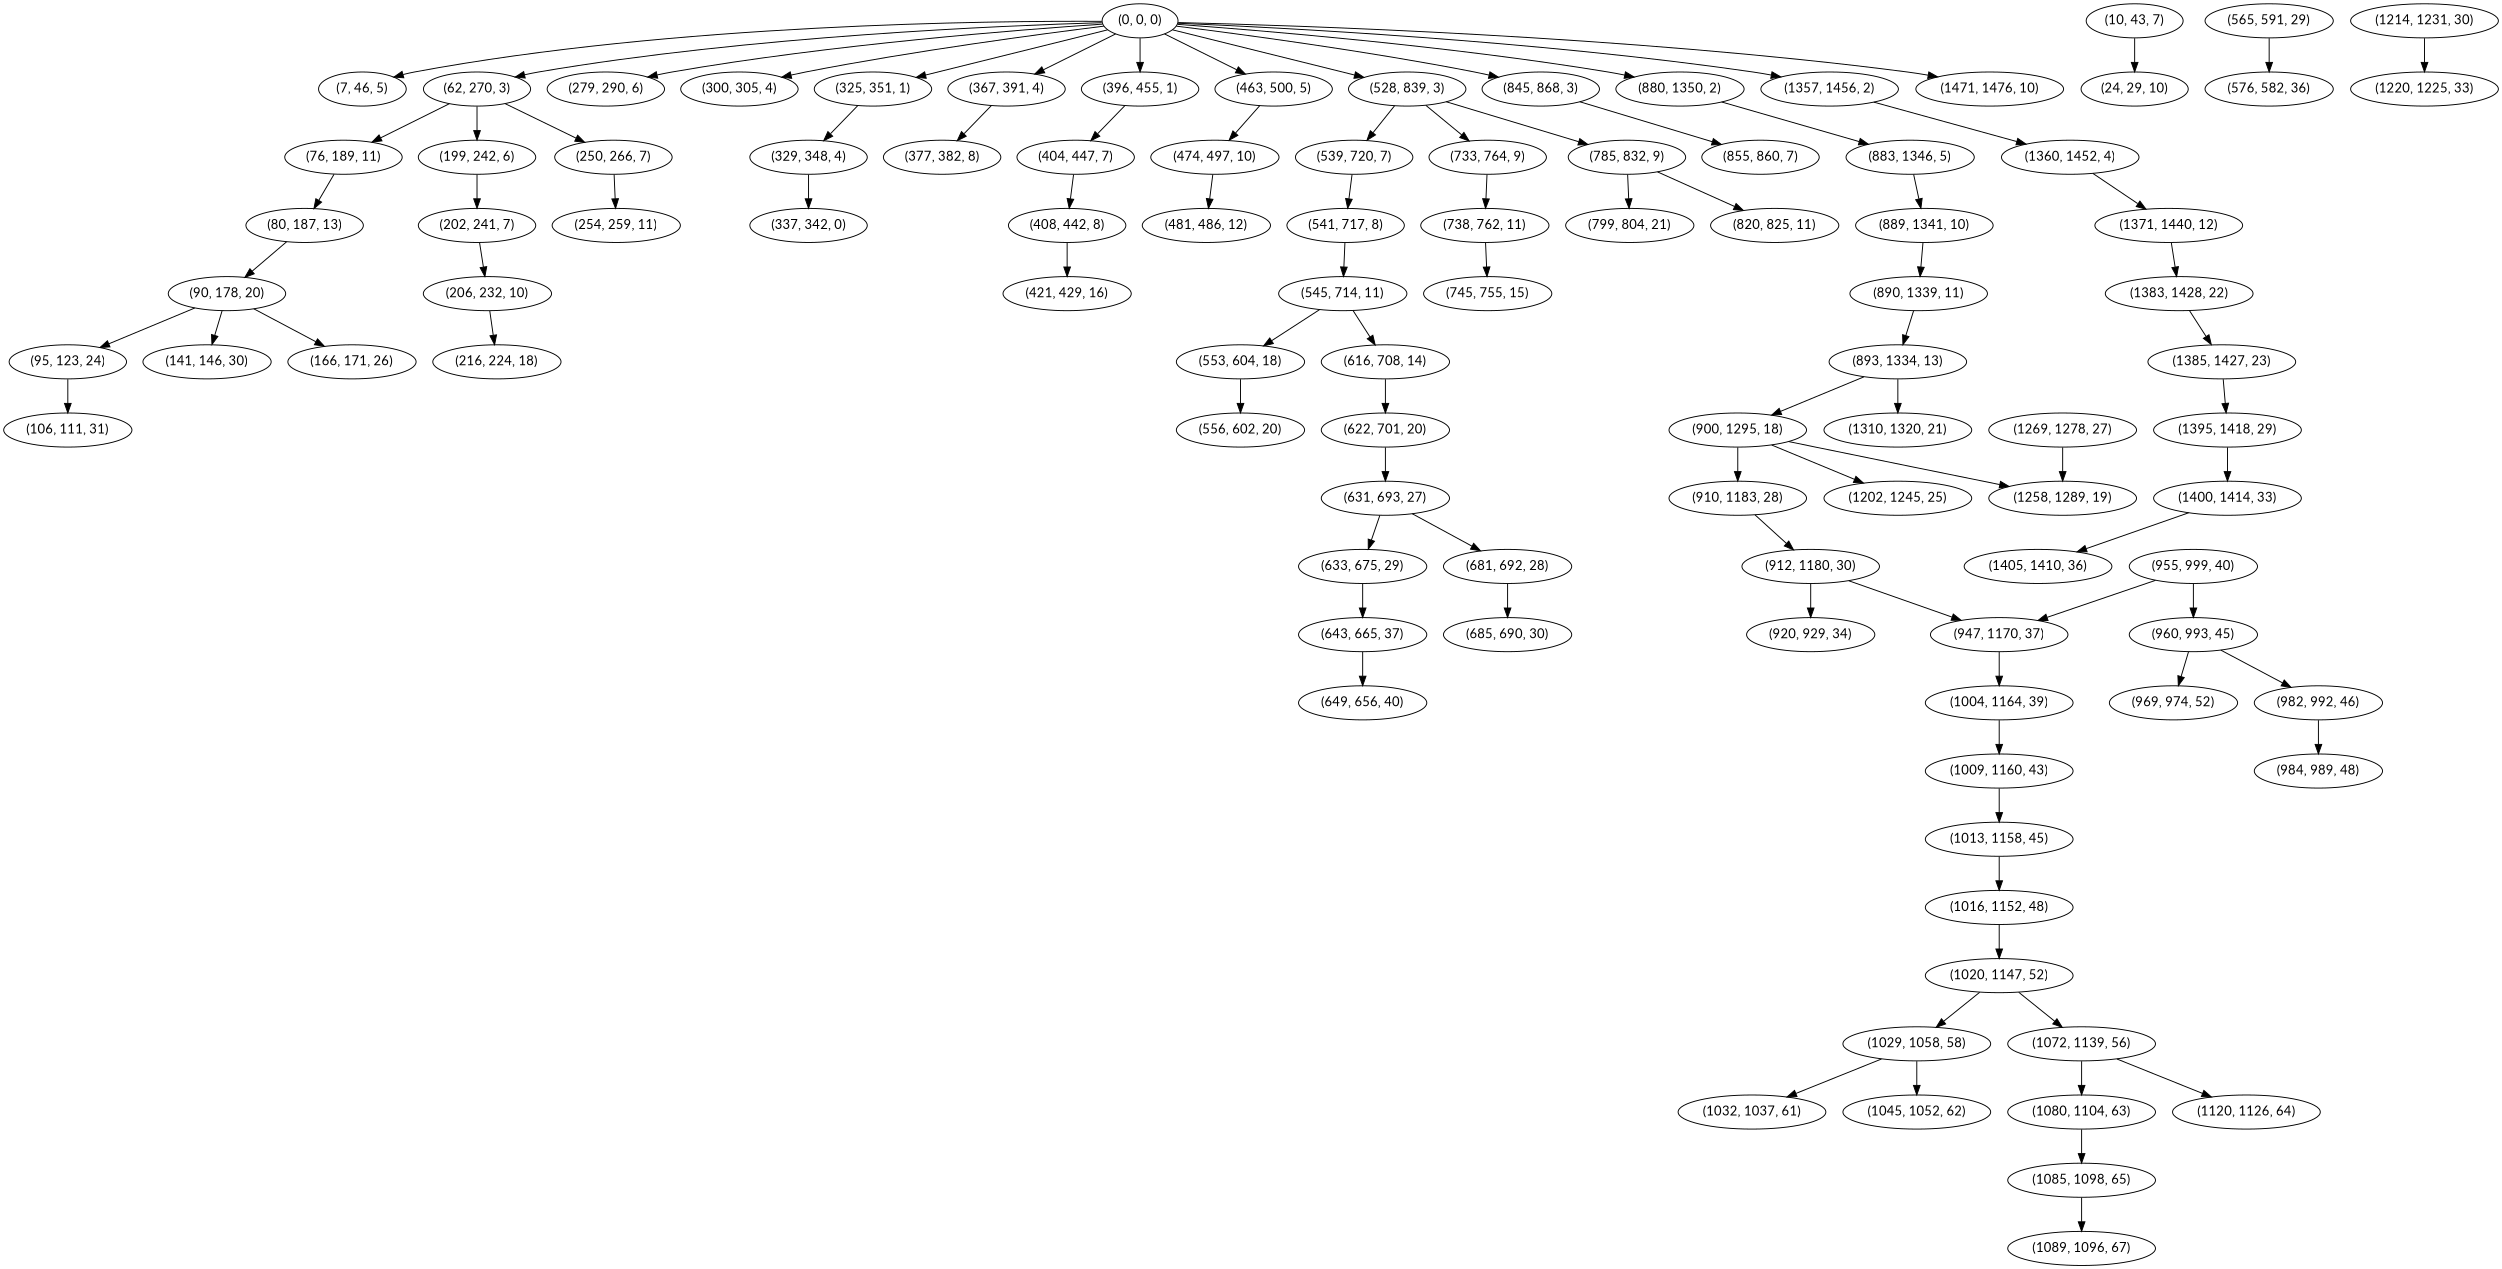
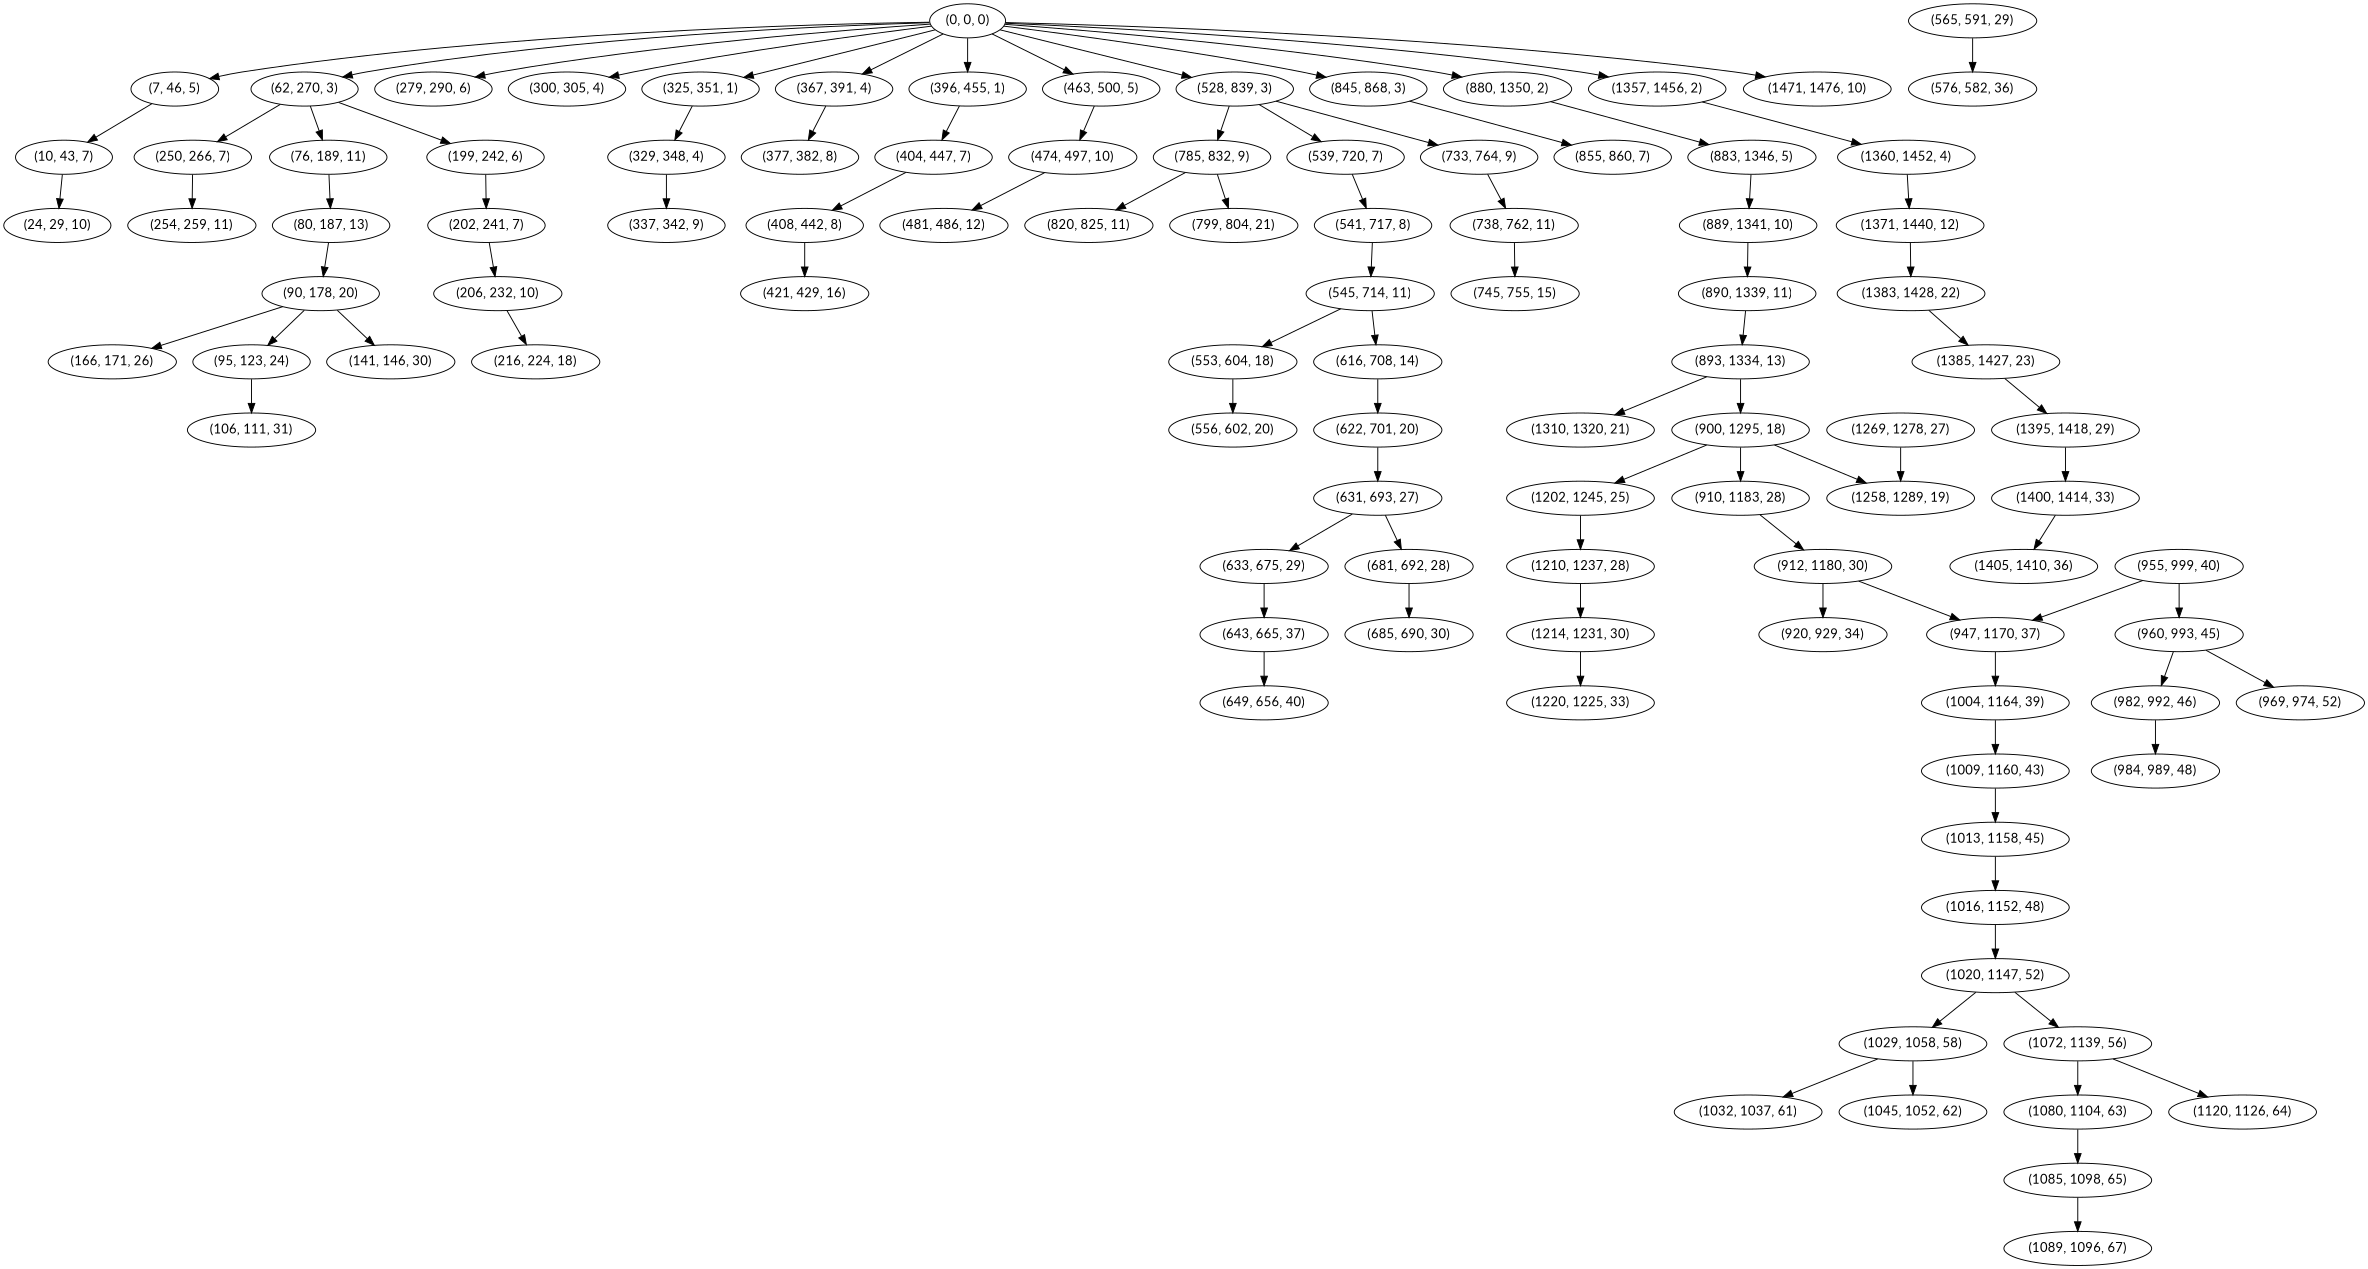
  digraph {
    fontname=Lato
    node [fontname=Lato]
    edge [fontname=Lato]
    "(0, 0, 0)"
    "(7, 46, 5)"
    "(62, 270, 3)"
    "(279, 290, 6)"
    "(300, 305, 4)"
    "(325, 351, 1)"
    "(367, 391, 4)"
    "(396, 455, 1)"
    "(463, 500, 5)"
    "(528, 839, 3)"
    "(845, 868, 3)"
    "(880, 1350, 2)"
    "(1357, 1456, 2)"
    "(1471, 1476, 10)"
    "(10, 43, 7)"
    "(76, 189, 11)"
    "(199, 242, 6)"
    "(250, 266, 7)"
    "(329, 348, 4)"
    "(377, 382, 8)"
    "(404, 447, 7)"
    n22 [label="(474, 497, 10)"]
    "(539, 720, 7)"
    "(733, 764, 9)"
    "(785, 832, 9)"
    "(855, 860, 7)"
    "(883, 1346, 5)"
    "(1360, 1452, 4)"
    "(24, 29, 10)"
    "(80, 187, 13)"
    "(202, 241, 7)"
    "(254, 259, 11)"
    "(90, 178, 20)"
    "(95, 123, 24)"
    "(141, 146, 30)"
    "(166, 171, 26)"
    "(106, 111, 31)"
    "(206, 232, 10)"
    "(216, 224, 18)"
-   "(337, 342, 9)" [label="(337, 342, 0)"]
+   "(337, 342, 9)"
    "(408, 442, 8)"
    "(421, 429, 16)"
    "(481, 486, 12)"
    "(541, 717, 8)"
    "(738, 762, 11)"
    "(799, 804, 21)"
    "(820, 825, 11)"
    "(545, 714, 11)"
    "(553, 604, 18)"
    "(616, 708, 14)"
    "(556, 602, 20)"
    "(622, 701, 20)"
    "(565, 591, 29)"
    "(576, 582, 36)"
    "(631, 693, 27)"
    "(633, 675, 29)"
    "(681, 692, 28)"
    "(643, 665, 37)"
    "(685, 690, 30)"
    "(649, 656, 40)"
    "(745, 755, 15)"
    "(889, 1341, 10)"
    "(890, 1339, 11)"
    "(893, 1334, 13)"
    "(900, 1295, 18)"
    n66 [label="(1310, 1320, 21)"]
    "(910, 1183, 28)"
    "(1202, 1245, 25)"
    "(1258, 1289, 19)"
    "(912, 1180, 30)"
+   "(1210, 1237, 28)"
    "(920, 929, 34)"
    "(947, 1170, 37)"
    "(1004, 1164, 39)"
    "(955, 999, 40)"
    "(960, 993, 45)"
    "(1009, 1160, 43)"
    "(969, 974, 52)"
    "(982, 992, 46)"
    "(984, 989, 48)"
    "(1013, 1158, 45)"
    "(1016, 1152, 48)"
    "(1020, 1147, 52)"
    "(1029, 1058, 58)"
    "(1072, 1139, 56)"
    "(1032, 1037, 61)"
    "(1045, 1052, 62)"
    "(1080, 1104, 63)"
    "(1120, 1126, 64)"
    "(1085, 1098, 65)"
    "(1089, 1096, 67)"
    "(1214, 1231, 30)"
    "(1220, 1225, 33)"
    "(1269, 1278, 27)"
    "(1371, 1440, 12)"
    "(1383, 1428, 22)"
    "(1385, 1427, 23)"
    "(1395, 1418, 29)"
    "(1400, 1414, 33)"
    "(1405, 1410, 36)"
    "(0, 0, 0)" -> "(7, 46, 5)"
    "(0, 0, 0)" -> "(62, 270, 3)"
    "(0, 0, 0)" -> "(279, 290, 6)"
    "(0, 0, 0)" -> "(300, 305, 4)"
    "(0, 0, 0)" -> "(325, 351, 1)"
    "(0, 0, 0)" -> "(367, 391, 4)"
    "(0, 0, 0)" -> "(396, 455, 1)"
    "(0, 0, 0)" -> "(463, 500, 5)"
    "(0, 0, 0)" -> "(528, 839, 3)"
    "(0, 0, 0)" -> "(845, 868, 3)"
    "(0, 0, 0)" -> "(880, 1350, 2)"
    "(0, 0, 0)" -> "(1357, 1456, 2)"
    "(0, 0, 0)" -> "(1471, 1476, 10)"
+   "(7, 46, 5)" -> "(10, 43, 7)"
    "(62, 270, 3)" -> "(76, 189, 11)"
    "(62, 270, 3)" -> "(199, 242, 6)"
    "(62, 270, 3)" -> "(250, 266, 7)"
    "(325, 351, 1)" -> "(329, 348, 4)"
    "(367, 391, 4)" -> "(377, 382, 8)"
    "(396, 455, 1)" -> "(404, 447, 7)"
    "(463, 500, 5)" -> n22
    "(528, 839, 3)" -> "(539, 720, 7)"
    "(528, 839, 3)" -> "(733, 764, 9)"
    "(528, 839, 3)" -> "(785, 832, 9)"
    "(845, 868, 3)" -> "(855, 860, 7)"
    "(880, 1350, 2)" -> "(883, 1346, 5)"
    "(1357, 1456, 2)" -> "(1360, 1452, 4)"
    "(10, 43, 7)" -> "(24, 29, 10)"
    "(76, 189, 11)" -> "(80, 187, 13)"
    "(199, 242, 6)" -> "(202, 241, 7)"
    "(250, 266, 7)" -> "(254, 259, 11)"
    "(329, 348, 4)" -> "(337, 342, 9)"
    "(404, 447, 7)" -> "(408, 442, 8)"
    n22 -> "(481, 486, 12)"
    "(539, 720, 7)" -> "(541, 717, 8)"
    "(733, 764, 9)" -> "(738, 762, 11)"
    "(785, 832, 9)" -> "(799, 804, 21)"
    "(785, 832, 9)" -> "(820, 825, 11)"
    "(883, 1346, 5)" -> "(889, 1341, 10)"
    "(1360, 1452, 4)" -> "(1371, 1440, 12)"
    "(80, 187, 13)" -> "(90, 178, 20)"
    "(202, 241, 7)" -> "(206, 232, 10)"
    "(90, 178, 20)" -> "(95, 123, 24)"
    "(90, 178, 20)" -> "(141, 146, 30)"
    "(90, 178, 20)" -> "(166, 171, 26)"
    "(95, 123, 24)" -> "(106, 111, 31)"
    "(206, 232, 10)" -> "(216, 224, 18)"
    "(408, 442, 8)" -> "(421, 429, 16)"
    "(541, 717, 8)" -> "(545, 714, 11)"
    "(738, 762, 11)" -> "(745, 755, 15)"
    "(545, 714, 11)" -> "(553, 604, 18)"
    "(545, 714, 11)" -> "(616, 708, 14)"
    "(553, 604, 18)" -> "(556, 602, 20)"
    "(616, 708, 14)" -> "(622, 701, 20)"
    "(622, 701, 20)" -> "(631, 693, 27)"
    "(565, 591, 29)" -> "(576, 582, 36)"
    "(631, 693, 27)" -> "(633, 675, 29)"
    "(631, 693, 27)" -> "(681, 692, 28)"
    "(633, 675, 29)" -> "(643, 665, 37)"
    "(681, 692, 28)" -> "(685, 690, 30)"
    "(643, 665, 37)" -> "(649, 656, 40)"
    "(889, 1341, 10)" -> "(890, 1339, 11)"
    "(890, 1339, 11)" -> "(893, 1334, 13)"
    "(893, 1334, 13)" -> "(900, 1295, 18)"
    "(893, 1334, 13)" -> n66
    "(900, 1295, 18)" -> "(910, 1183, 28)"
    "(900, 1295, 18)" -> "(1202, 1245, 25)"
    "(900, 1295, 18)" -> "(1258, 1289, 19)"
    "(910, 1183, 28)" -> "(912, 1180, 30)"
+   "(1202, 1245, 25)" -> "(1210, 1237, 28)"
    "(912, 1180, 30)" -> "(920, 929, 34)"
    "(912, 1180, 30)" -> "(947, 1170, 37)"
+   "(1210, 1237, 28)" -> "(1214, 1231, 30)"
    "(947, 1170, 37)" -> "(1004, 1164, 39)"
    "(1004, 1164, 39)" -> "(1009, 1160, 43)"
    "(955, 999, 40)" -> "(947, 1170, 37)"
    "(955, 999, 40)" -> "(960, 993, 45)"
    "(960, 993, 45)" -> "(969, 974, 52)"
    "(960, 993, 45)" -> "(982, 992, 46)"
    "(1009, 1160, 43)" -> "(1013, 1158, 45)"
    "(982, 992, 46)" -> "(984, 989, 48)"
    "(1013, 1158, 45)" -> "(1016, 1152, 48)"
    "(1016, 1152, 48)" -> "(1020, 1147, 52)"
    "(1020, 1147, 52)" -> "(1029, 1058, 58)"
    "(1020, 1147, 52)" -> "(1072, 1139, 56)"
    "(1029, 1058, 58)" -> "(1032, 1037, 61)"
    "(1029, 1058, 58)" -> "(1045, 1052, 62)"
    "(1072, 1139, 56)" -> "(1080, 1104, 63)"
    "(1072, 1139, 56)" -> "(1120, 1126, 64)"
    "(1080, 1104, 63)" -> "(1085, 1098, 65)"
    "(1085, 1098, 65)" -> "(1089, 1096, 67)"
    "(1214, 1231, 30)" -> "(1220, 1225, 33)"
    "(1269, 1278, 27)" -> "(1258, 1289, 19)"
    "(1371, 1440, 12)" -> "(1383, 1428, 22)"
    "(1383, 1428, 22)" -> "(1385, 1427, 23)"
    "(1385, 1427, 23)" -> "(1395, 1418, 29)"
    "(1395, 1418, 29)" -> "(1400, 1414, 33)"
    "(1400, 1414, 33)" -> "(1405, 1410, 36)"
  }
